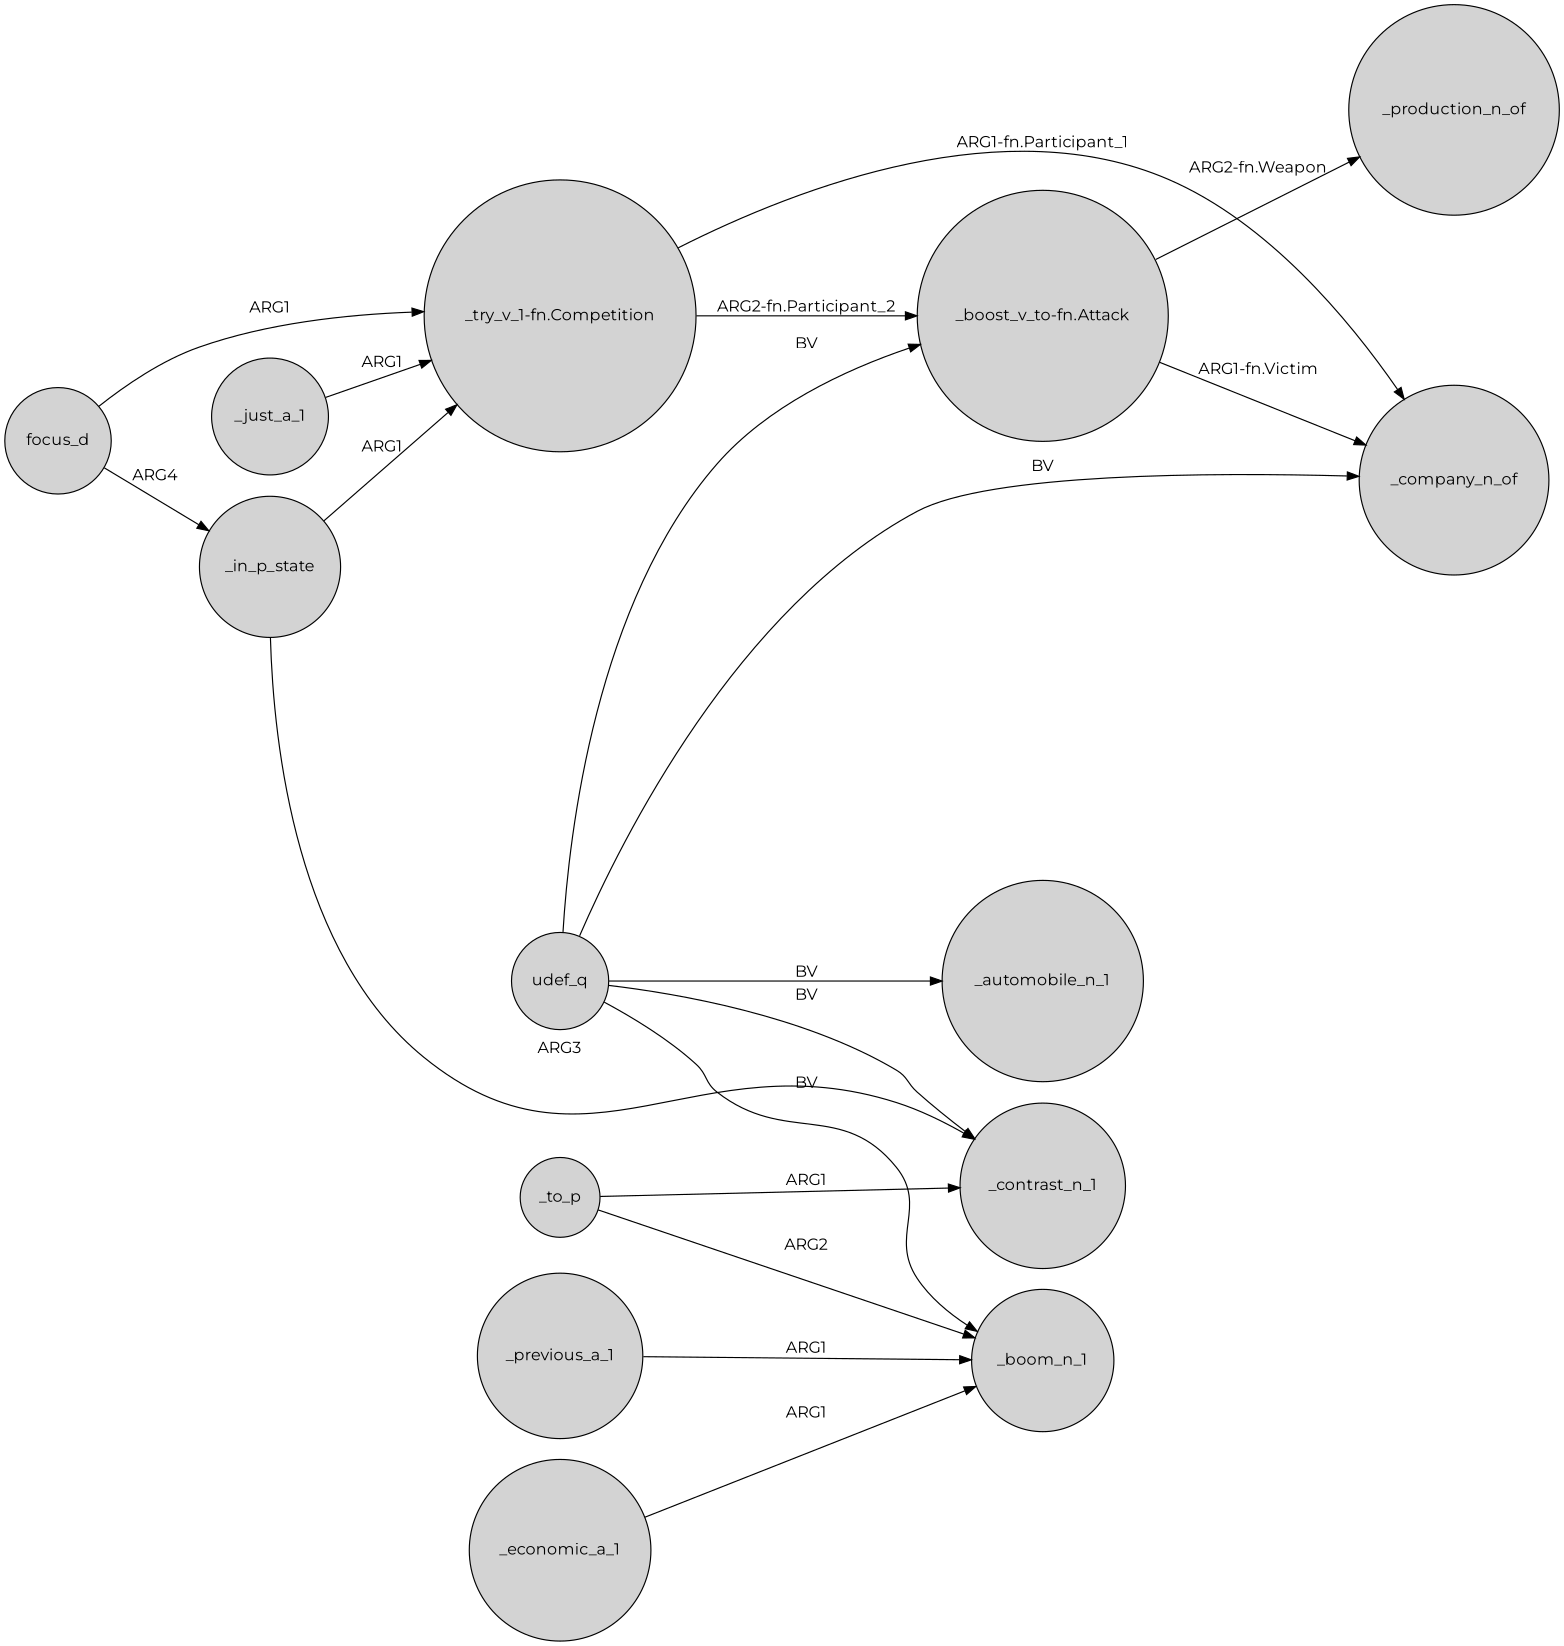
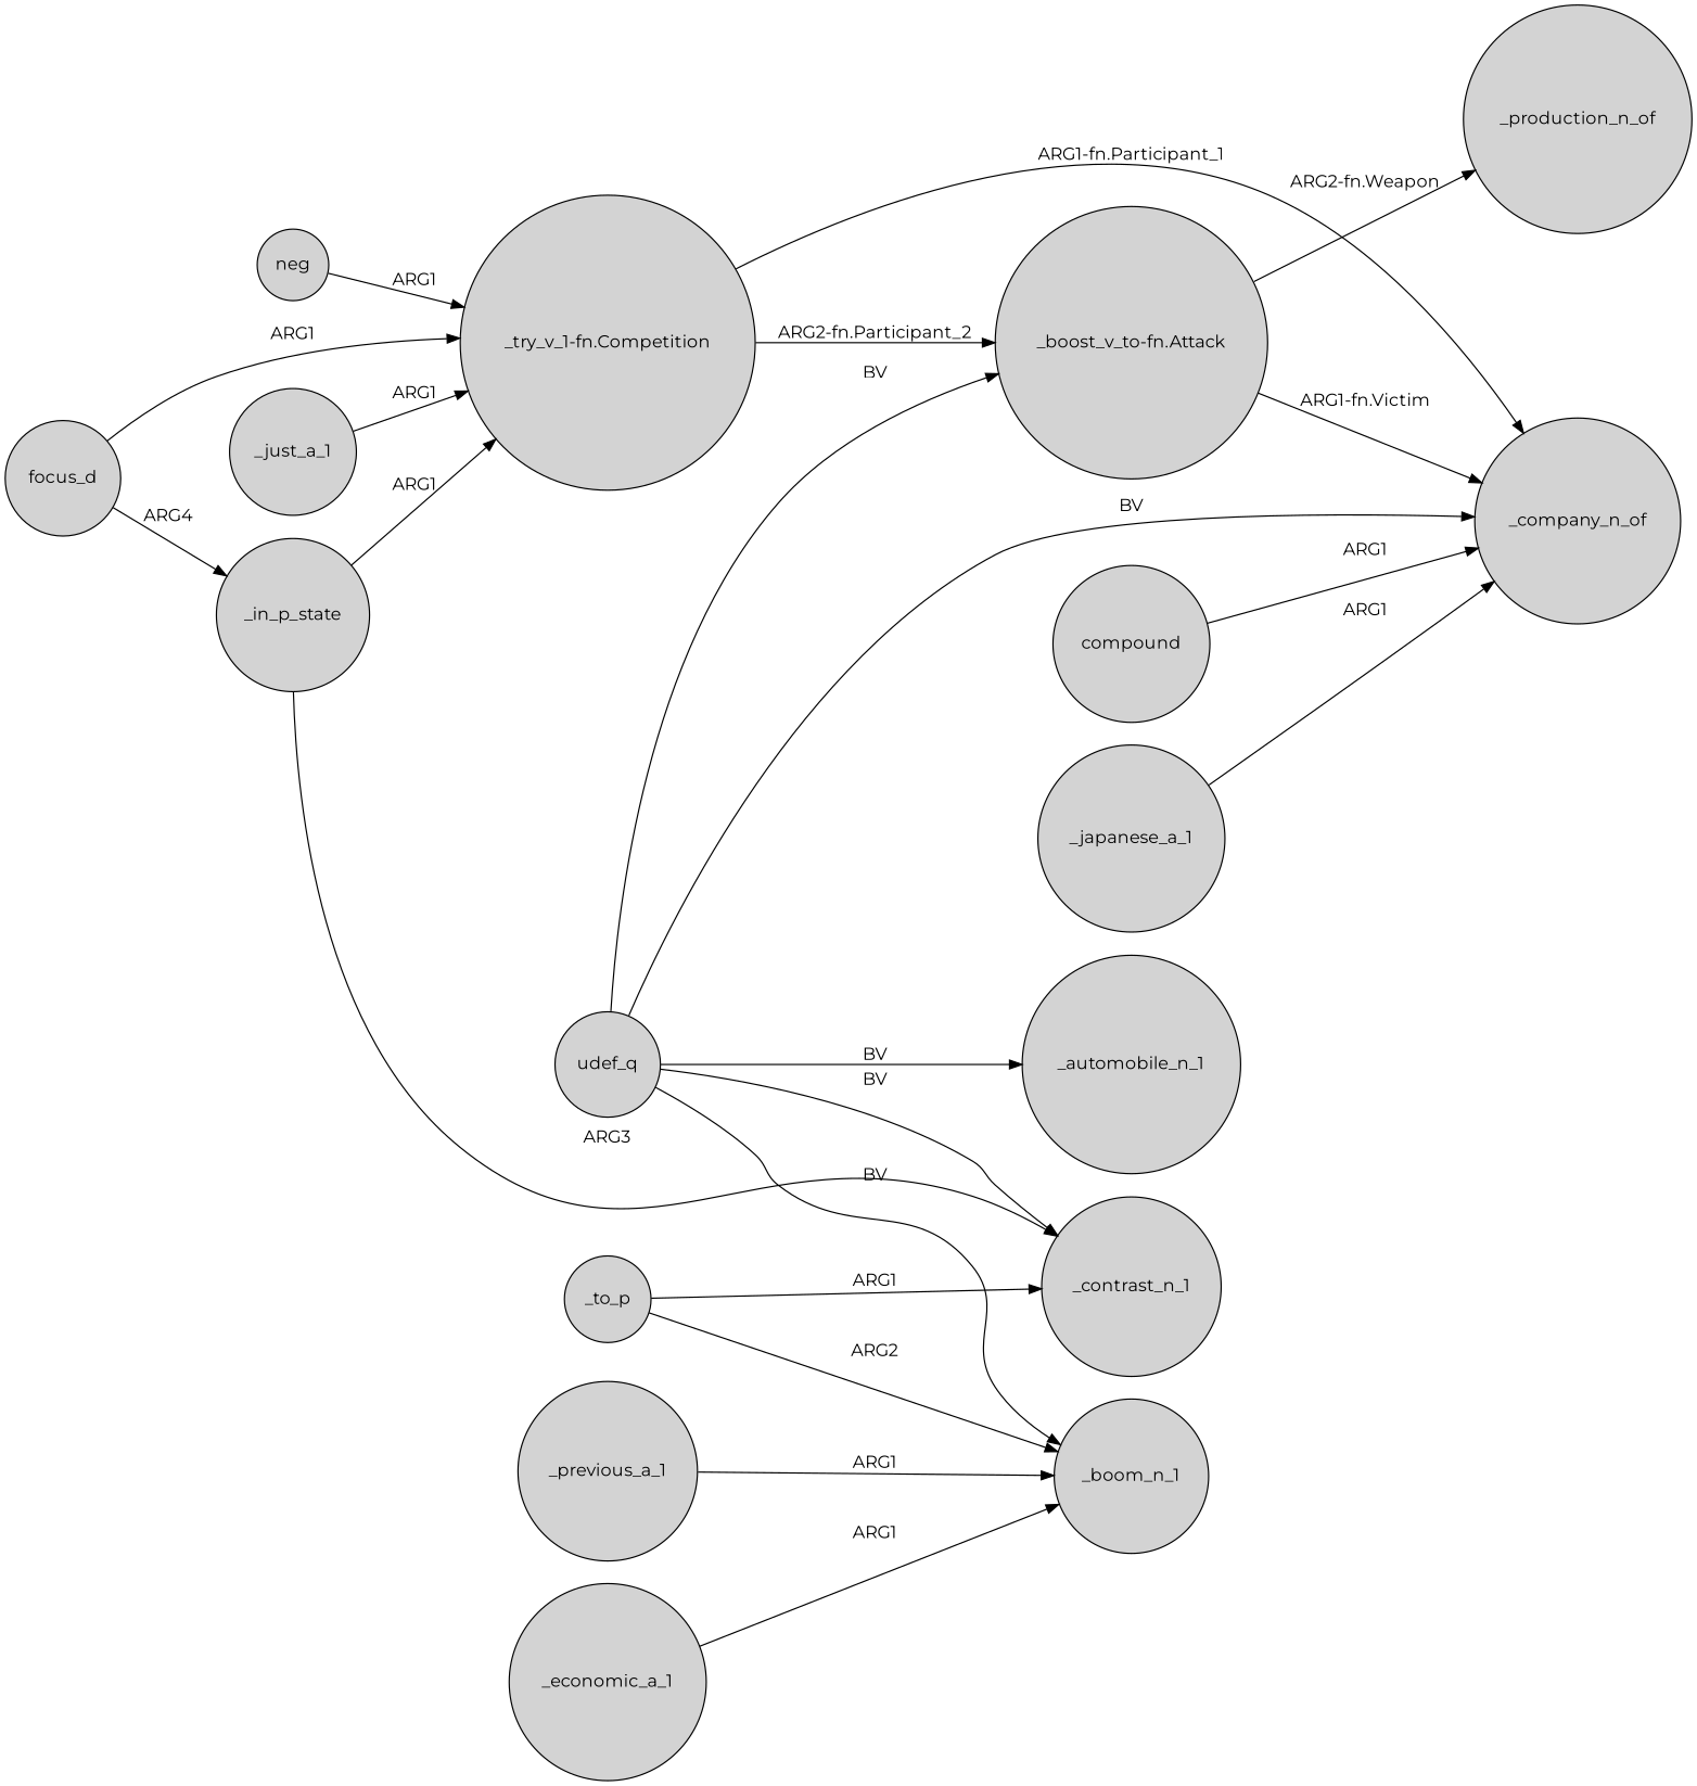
  digraph {
    fontname=Montserrat
    rankdir=LR
    node [fontname=Montserrat shape=circle style=filled]
    edge [fontname=Montserrat]
    focus_d
    _in_p_state
    "_try_v_1-fn.Competition"
    _contrast_n_1
    _company_n_of
    "_boost_v_to-fn.Attack"
    _production_n_of
    udef_q
    _boom_n_1
    _automobile_n_1
+   compound
    _to_p
    _economic_a_1
+   _japanese_a_1
    _just_a_1
+   neg
    _previous_a_1
    focus_d -> _in_p_state [label=ARG4]
    focus_d -> "_try_v_1-fn.Competition" [label=ARG1]
    _in_p_state -> "_try_v_1-fn.Competition" [label=ARG1]
    _in_p_state -> _contrast_n_1 [label=ARG3]
    "_try_v_1-fn.Competition" -> _company_n_of [label="ARG1-fn.Participant_1"]
    "_try_v_1-fn.Competition" -> "_boost_v_to-fn.Attack" [label="ARG2-fn.Participant_2"]
    "_boost_v_to-fn.Attack" -> _company_n_of [label="ARG1-fn.Victim"]
    "_boost_v_to-fn.Attack" -> _production_n_of [label="ARG2-fn.Weapon"]
    udef_q -> _contrast_n_1 [label=BV]
    udef_q -> _company_n_of [label=BV]
    udef_q -> "_boost_v_to-fn.Attack" [label=BV]
    udef_q -> _boom_n_1 [label=BV]
    udef_q -> _automobile_n_1 [label=BV]
+   compound -> _company_n_of [label=ARG1]
    _to_p -> _contrast_n_1 [label=ARG1]
    _to_p -> _boom_n_1 [label=ARG2]
    _economic_a_1 -> _boom_n_1 [label=ARG1]
+   _japanese_a_1 -> _company_n_of [label=ARG1]
    _just_a_1 -> "_try_v_1-fn.Competition" [label=ARG1]
+   neg -> "_try_v_1-fn.Competition" [label=ARG1]
    _previous_a_1 -> _boom_n_1 [label=ARG1]
  }
